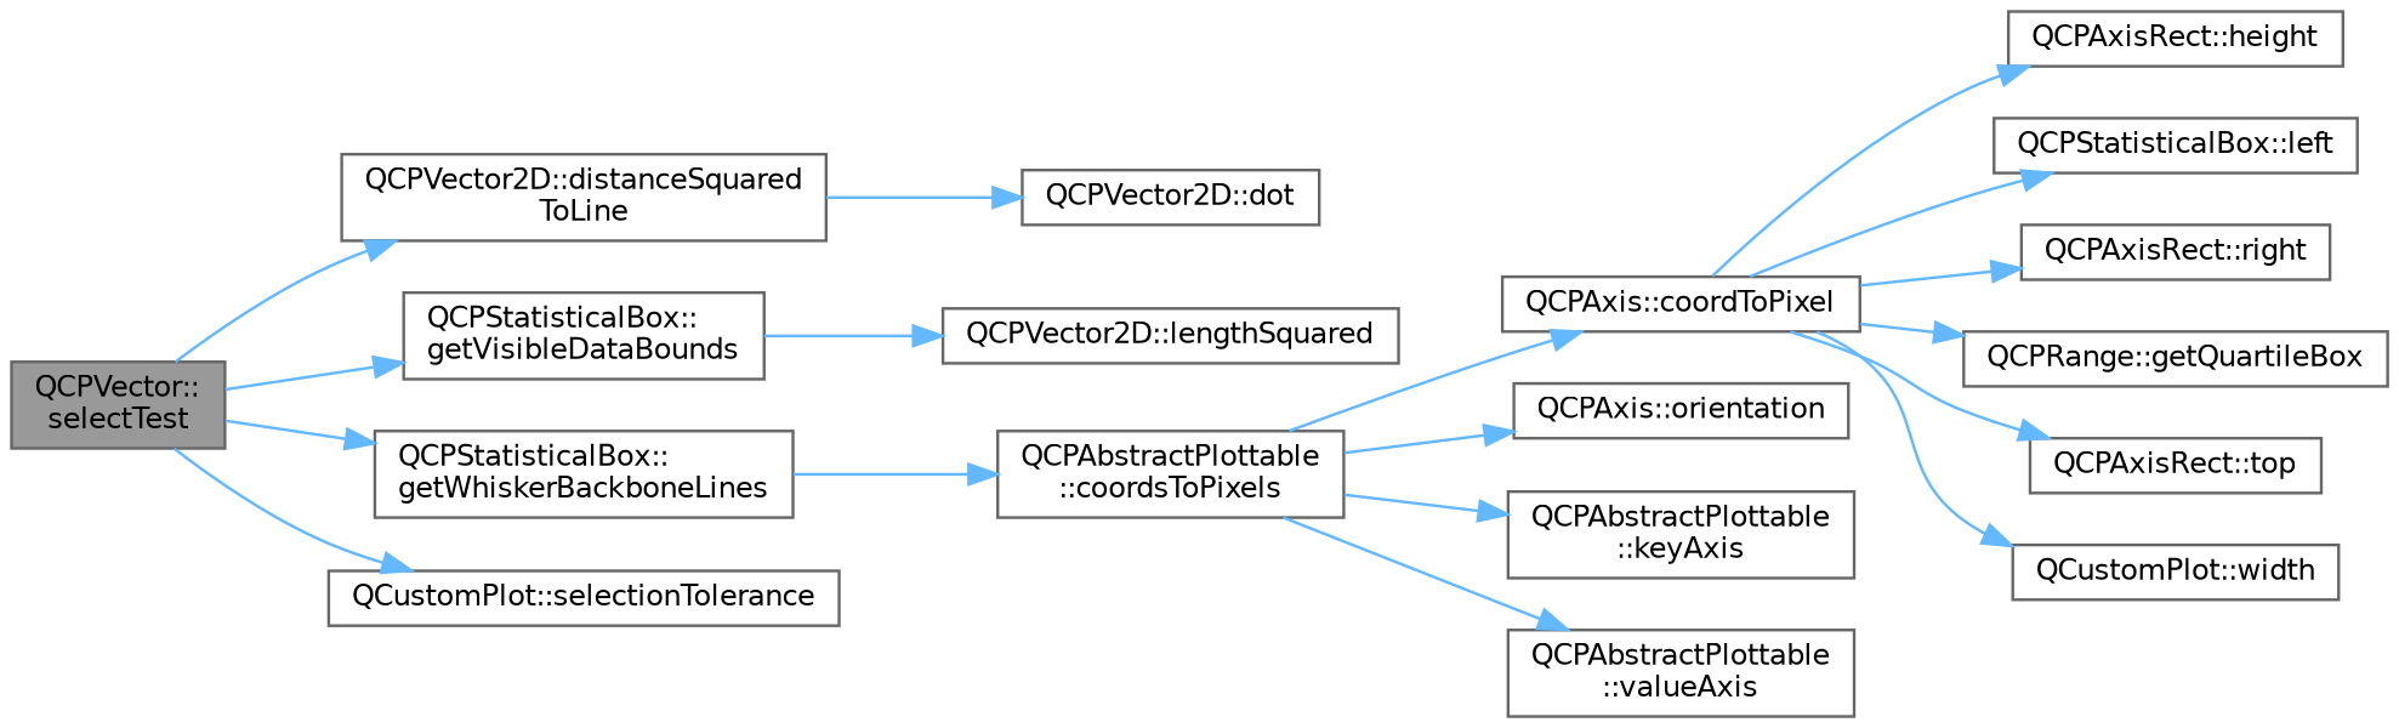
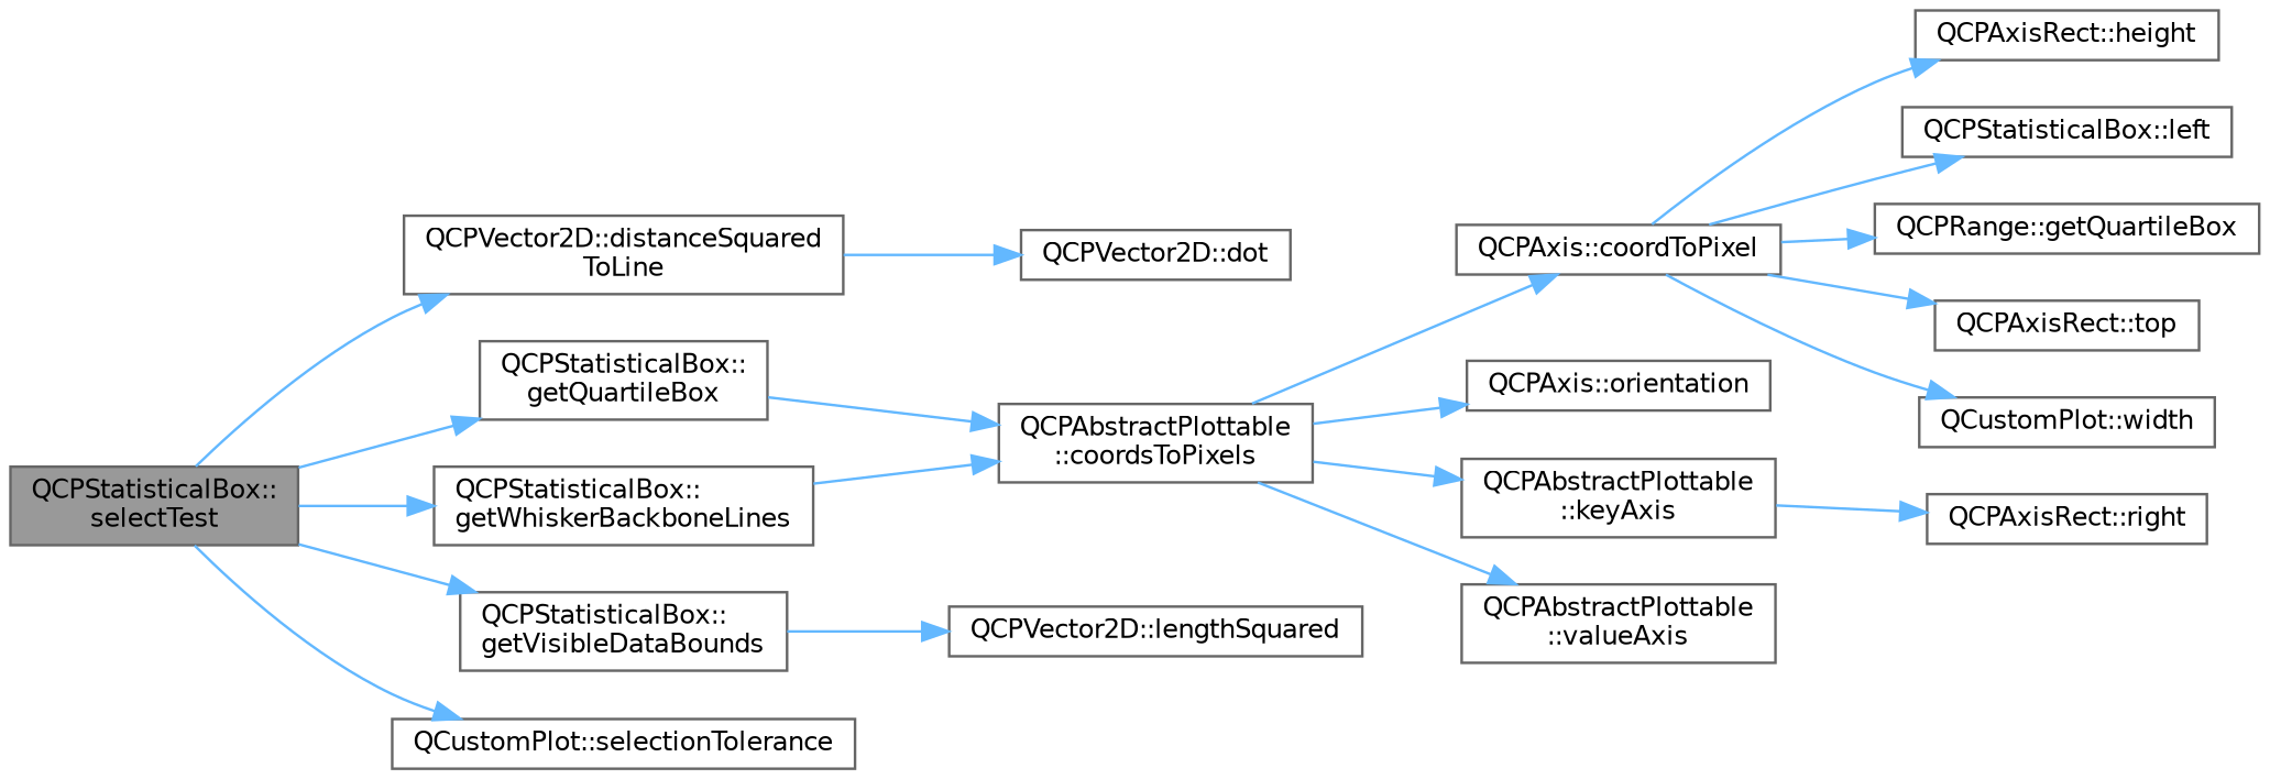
  digraph {
    rankdir=LR
    node [color=grey40 fillcolor=white fontname=Helvetica fontsize=10 shape=box style=filled]
    edge [color=steelblue1 fontname=Helvetica fontsize=10 labelfontname=Helvetica labelfontsize=10 style=solid]
-   n1 [color=gray40 fillcolor=grey60 fontcolor=black height=0.2 label="QCPVector::\lselectTest" width=0.4]
+   n1 [color=gray40 fillcolor=grey60 fontcolor=black height=0.2 label="QCPStatisticalBox::\lselectTest" width=0.4]
    n2 [height=0.2 label="QCPVector2D::distanceSquared\lToLine" width=0.4]
+   n3 [height=0.2 label="QCPStatisticalBox::\lgetQuartileBox" width=0.4]
    n4 [height=0.2 label="QCPStatisticalBox::\lgetVisibleDataBounds" width=0.4]
    n5 [height=0.2 label="QCPStatisticalBox::\lgetWhiskerBackboneLines" width=0.4]
    n6 [height=0.2 label="QCustomPlot::selectionTolerance" width=0.4]
    n7 [height=0.2 label="QCPVector2D::dot" width=0.4]
    n8 [height=0.2 label="QCPAbstractPlottable\l::coordsToPixels" width=0.4]
    n9 [height=0.2 label="QCPVector2D::lengthSquared" width=0.4]
    n10 [height=0.2 label="QCPAxis::coordToPixel" width=0.4]
    n11 [height=0.2 label="QCPAxis::orientation" width=0.4]
    n12 [height=0.2 label="QCPAbstractPlottable\l::keyAxis" width=0.4]
    n13 [height=0.2 label="QCPAbstractPlottable\l::valueAxis" width=0.4]
    n14 [height=0.2 label="QCPAxisRect::height" width=0.4]
    n15 [height=0.2 label="QCPStatisticalBox::left" width=0.4]
    n16 [height=0.2 label="QCPAxisRect::right" width=0.4]
    n17 [height=0.2 label="QCPRange::getQuartileBox" width=0.4]
    n18 [height=0.2 label="QCPAxisRect::top" width=0.4]
    n19 [height=0.2 label="QCustomPlot::width" width=0.4]
    n1 -> n2
+   n1 -> n3
    n1 -> n4
    n1 -> n5
    n1 -> n6
    n2 -> n7
+   n3 -> n8
    n4 -> n9
    n5 -> n8
    n8 -> n10
    n8 -> n11
    n8 -> n12
    n8 -> n13
    n10 -> n14
    n10 -> n15
-   n10 -> n16
+   n12 -> n16
    n10 -> n17
    n10 -> n18
    n10 -> n19
  }
